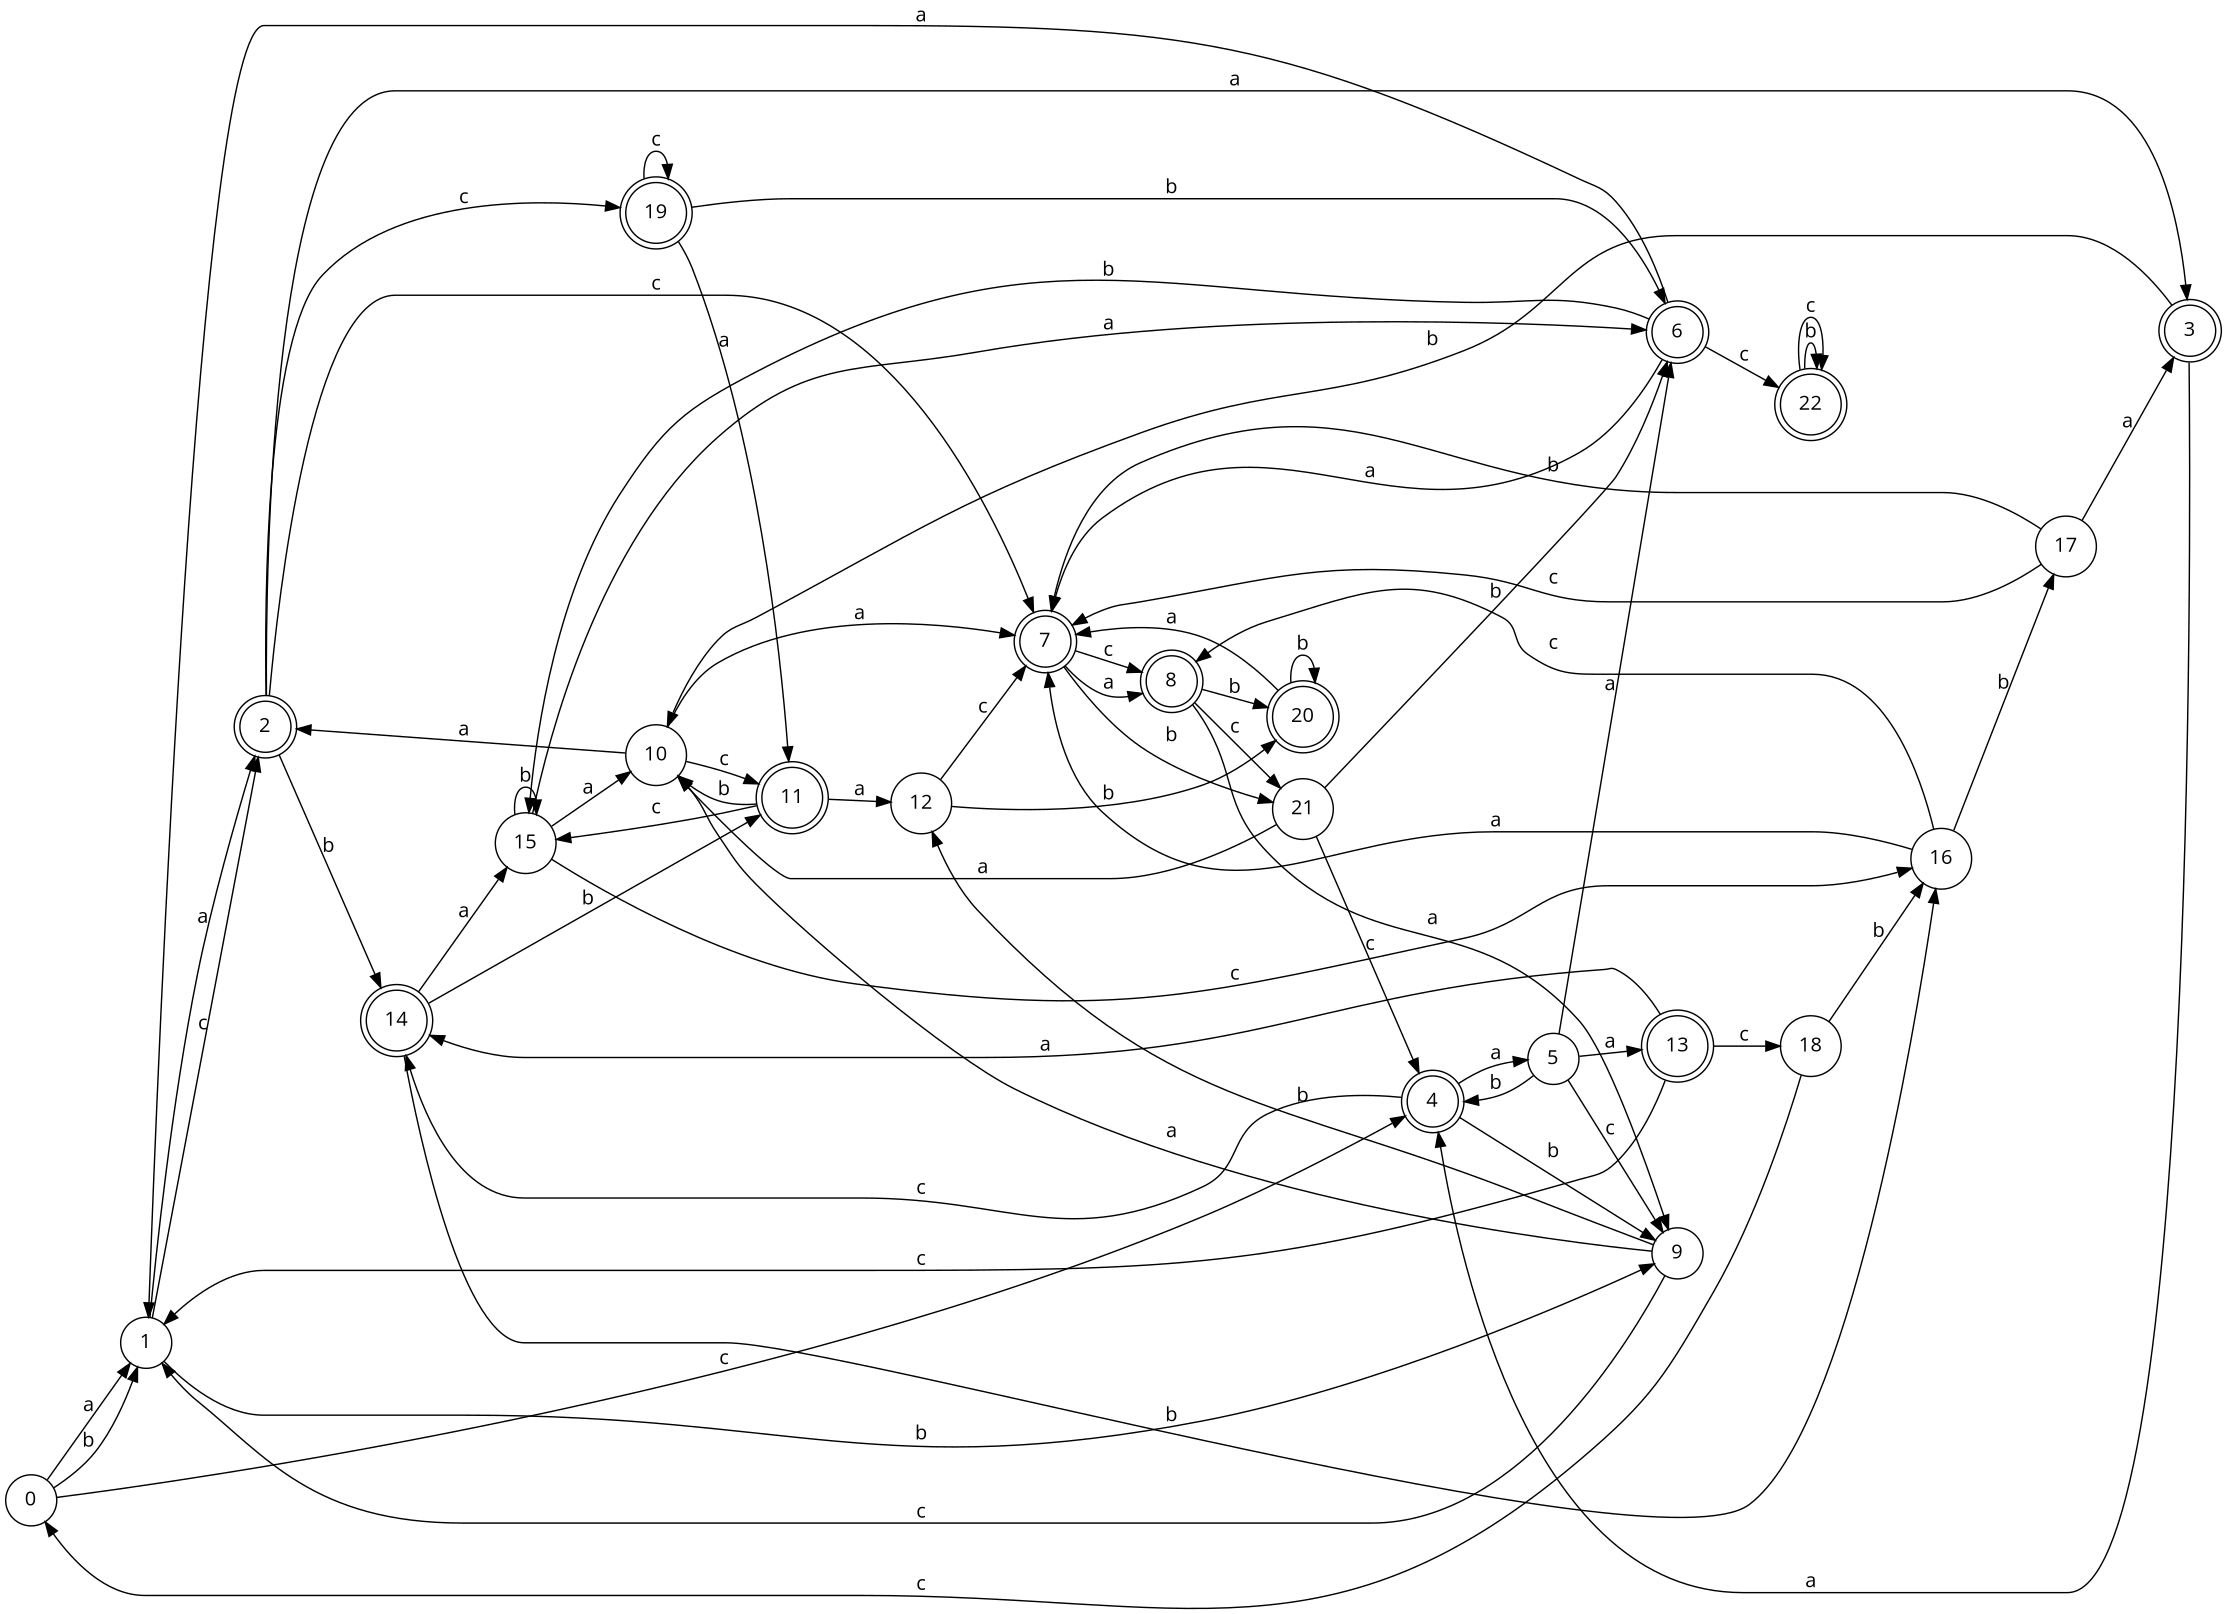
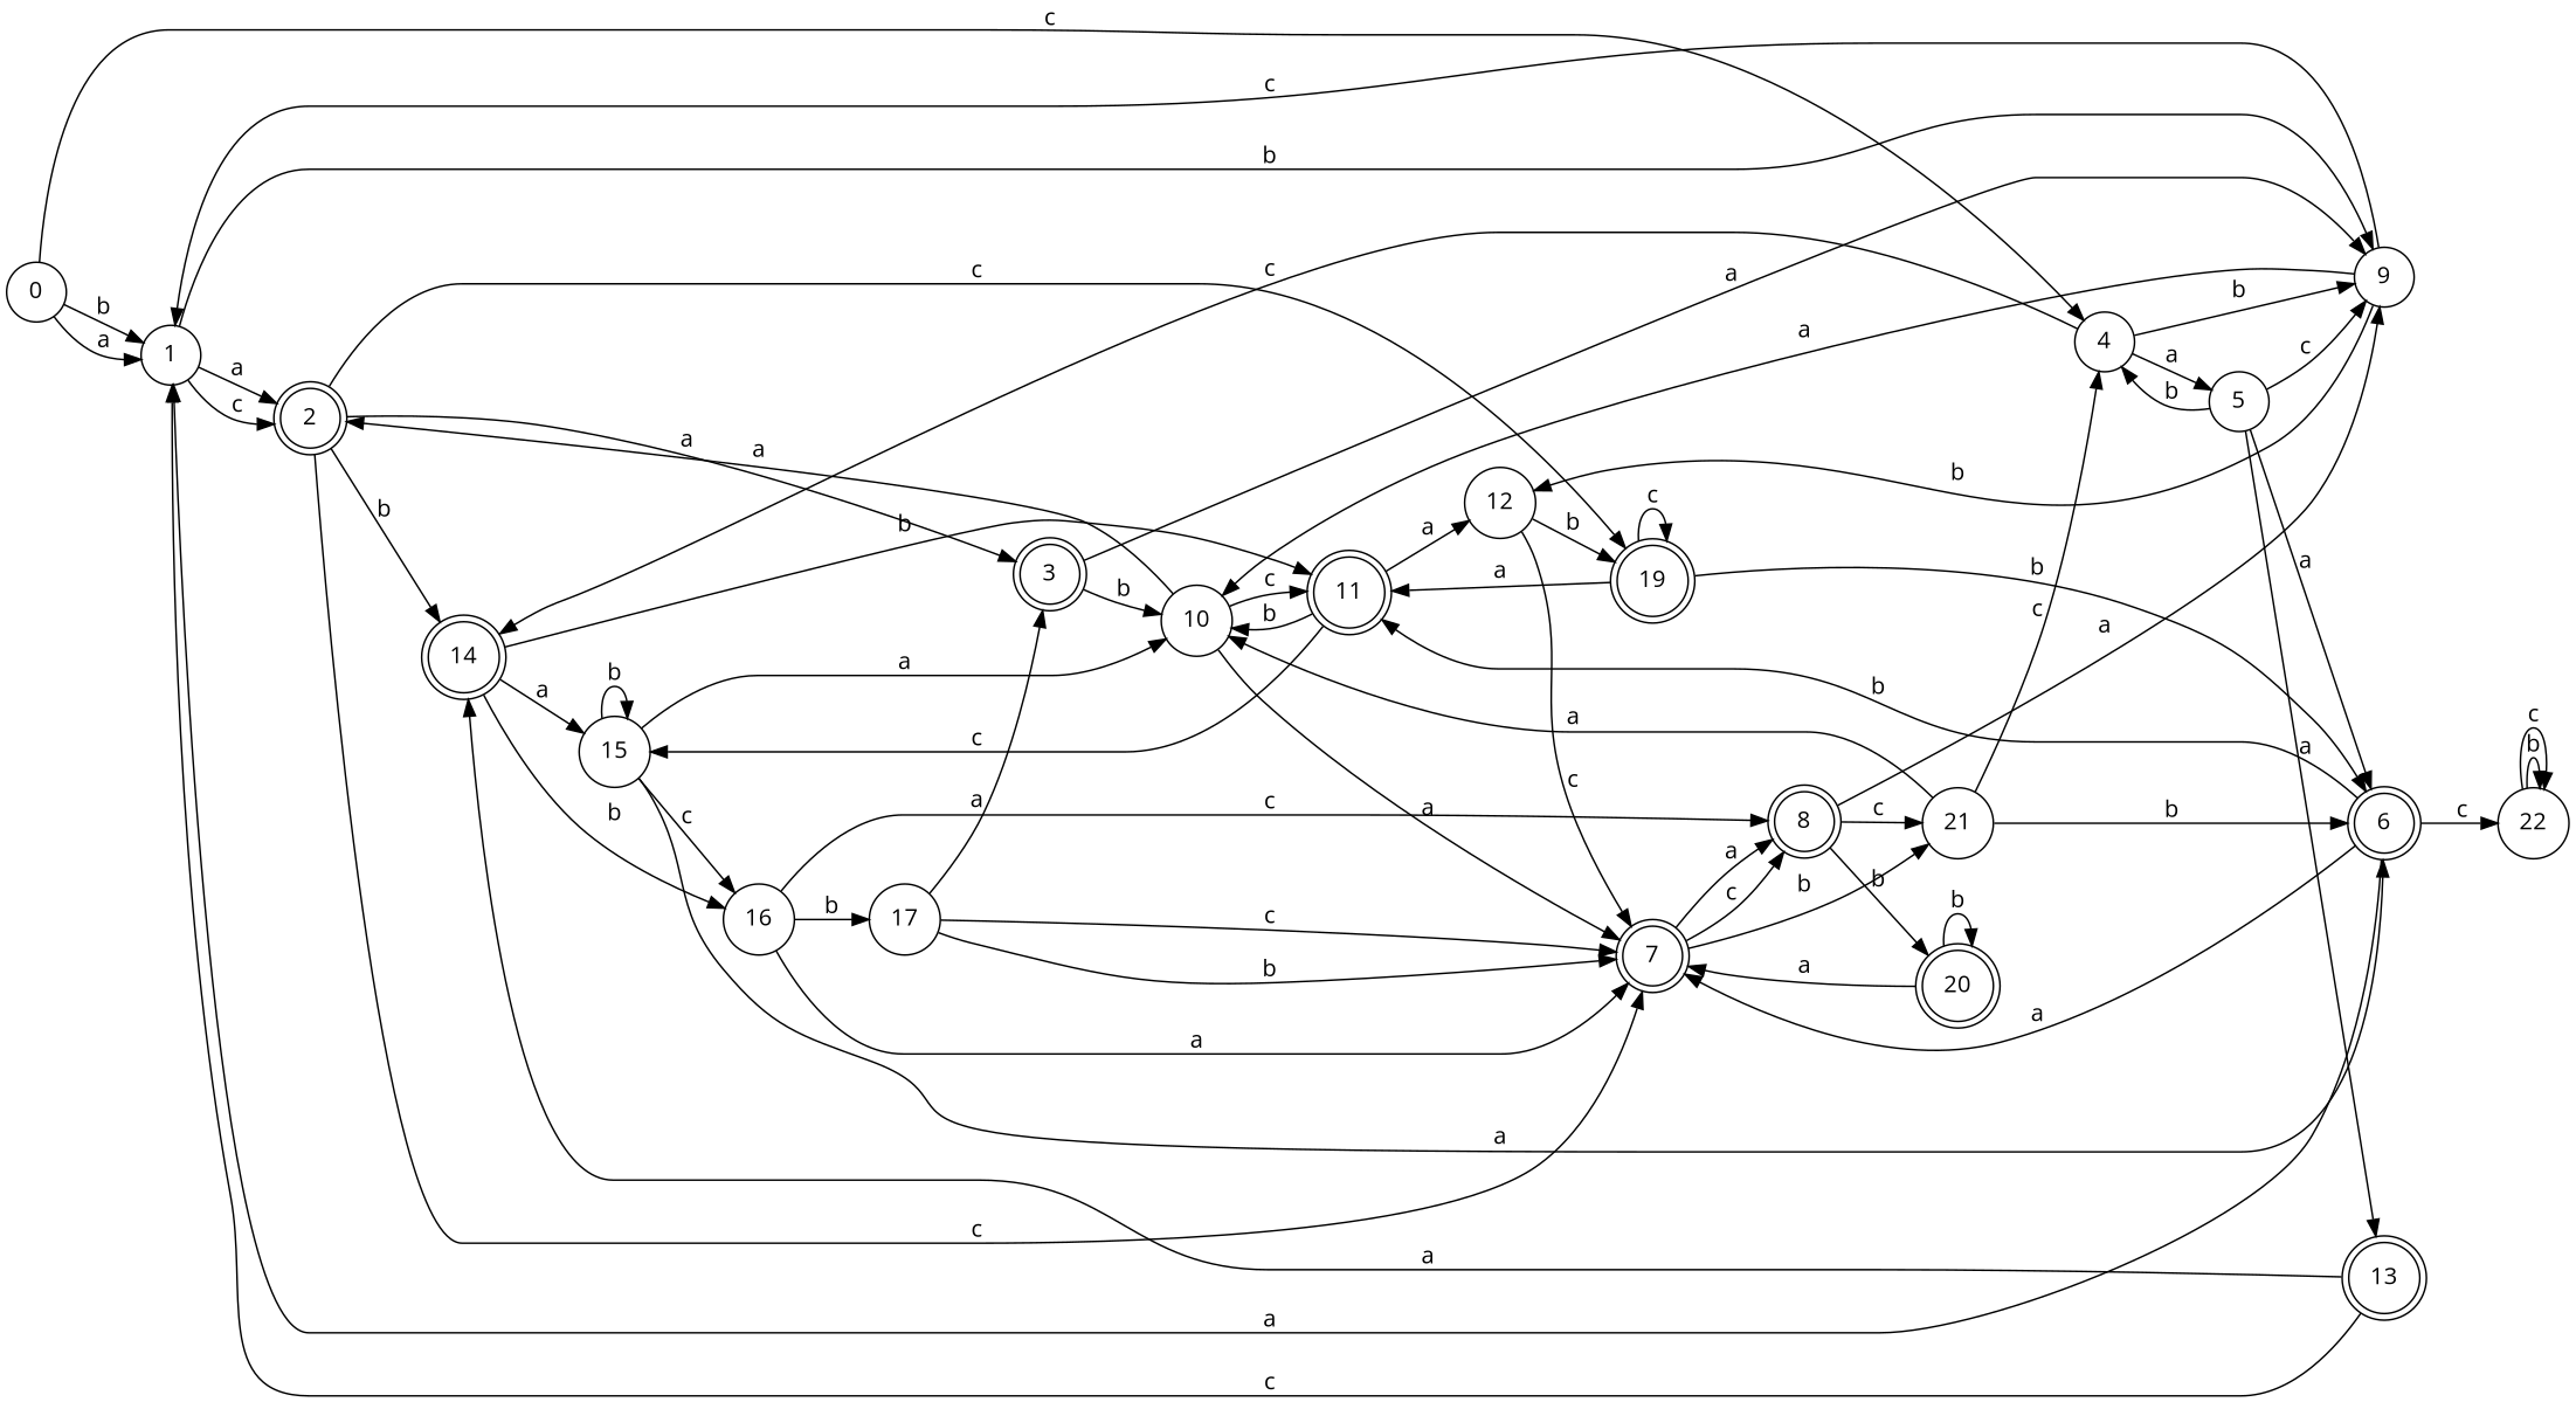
  digraph {
    fontname="Open Sans"
    rankdir=LR
    node [color=black fillcolor=white fontname="Open Sans" shape=doublecircle style=filled]
    edge [fontname="Open Sans"]
    n1 [label=0 shape=circle]
    n2 [label=1 shape=circle]
-   n3 [label=4 style="rounded,filled"]
+   n3 [label=4 shape=circle style="rounded,filled"]
    n4 [label=2 style="rounded,filled"]
    n5 [label=9 shape=circle]
    n6 [label=14 style="rounded,filled"]
    n7 [label=5 shape=circle]
    n8 [label=3 style="rounded,filled"]
    n9 [label=7]
    n10 [label=19 style="rounded,filled"]
    n11 [label=10 shape=circle style="rounded,filled"]
    n12 [label=12 shape=circle]
    n13 [label=8 style="rounded,filled"]
    n14 [label=21 shape=circle]
    n15 [label=15 shape=circle]
    n16 [label=11 style="rounded,filled"]
    n17 [label=16 shape=circle]
    n18 [label=6 style="rounded,filled"]
    n19 [label=13 style="rounded,filled"]
-   n20 [label=22 style="rounded,filled"]
+   n20 [label=22 shape=circle style="rounded,filled"]
    n21 [label=20]
-   n22 [label=18 shape=circle]
    n23 [label=17 shape=circle]
    n1 -> n2 [label=a]
    n1 -> n2 [label=b]
    n1 -> n3 [label=c]
    n2 -> n4 [label=a]
    n2 -> n4 [label=c]
    n2 -> n5 [label=b]
    n3 -> n5 [label=b]
    n3 -> n6 [label=c]
    n3 -> n7 [label=a]
    n4 -> n6 [label=b]
    n4 -> n8 [label=a]
    n4 -> n9 [label=c]
    n4 -> n10 [label=c]
    n5 -> n2 [label=c]
    n5 -> n11 [label=a]
    n5 -> n12 [label=b]
    n6 -> n15 [label=a]
    n6 -> n16 [label=b]
    n6 -> n17 [label=b]
    n7 -> n3 [label=b]
    n7 -> n5 [label=c]
    n7 -> n18 [label=a]
    n7 -> n19 [label=a]
-   n8 -> n3 [label=a]
+   n8 -> n5 [label=a]
    n8 -> n11 [label=b]
    n9 -> n13 [label=a]
    n9 -> n13 [label=c]
    n9 -> n14 [label=b]
    n10 -> n10 [label=c]
    n10 -> n16 [label=a]
    n10 -> n18 [label=b]
    n11 -> n4 [label=a]
    n11 -> n9 [label=a]
    n11 -> n16 [label=c]
    n12 -> n9 [label=c]
-   n12 -> n21 [label=b]
+   n12 -> n10 [label=b]
    n13 -> n5 [label=a]
    n13 -> n14 [label=c]
    n13 -> n21 [label=b]
    n14 -> n3 [label=c]
    n14 -> n11 [label=a]
    n14 -> n18 [label=b]
    n15 -> n11 [label=a]
    n15 -> n15 [label=b]
    n15 -> n17 [label=c]
    n15 -> n18 [label=a]
    n16 -> n11 [label=b]
    n16 -> n12 [label=a]
    n16 -> n15 [label=c]
    n17 -> n9 [label=a]
    n17 -> n13 [label=c]
    n17 -> n23 [label=b]
    n18 -> n2 [label=a]
    n18 -> n9 [label=a]
-   n18 -> n15 [label=b]
+   n18 -> n16 [label=b]
    n18 -> n20 [label=c]
    n19 -> n2 [label=c]
    n19 -> n6 [label=a]
-   n19 -> n22 [label=c]
    n20 -> n20 [label=b]
    n20 -> n20 [label=c]
    n21 -> n9 [label=a]
    n21 -> n21 [label=b]
-   n22 -> n1 [label=c]
-   n22 -> n17 [label=b]
    n23 -> n8 [label=a]
    n23 -> n9 [label=b]
    n23 -> n9 [label=c]
  }
